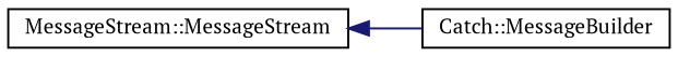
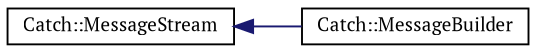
  digraph {
    rankdir=LR
    fontname="PT Serif"
    node [color=black fillcolor=white fontname="PT Serif" fontsize=10 shape=record style=filled]
-   n1 [height=0.2 label="MessageStream::MessageStream" width=0.4]
+   n1 [height=0.2 label="Catch::MessageStream" width=0.4]
    n2 [height=0.2 label="Catch::MessageBuilder" width=0.4]
    n1 -> n2 [color=midnightblue dir=back fontname="PT Serif" fontsize=10 labelfontname=Helvetica labelfontsize=10 style=solid]
  }
